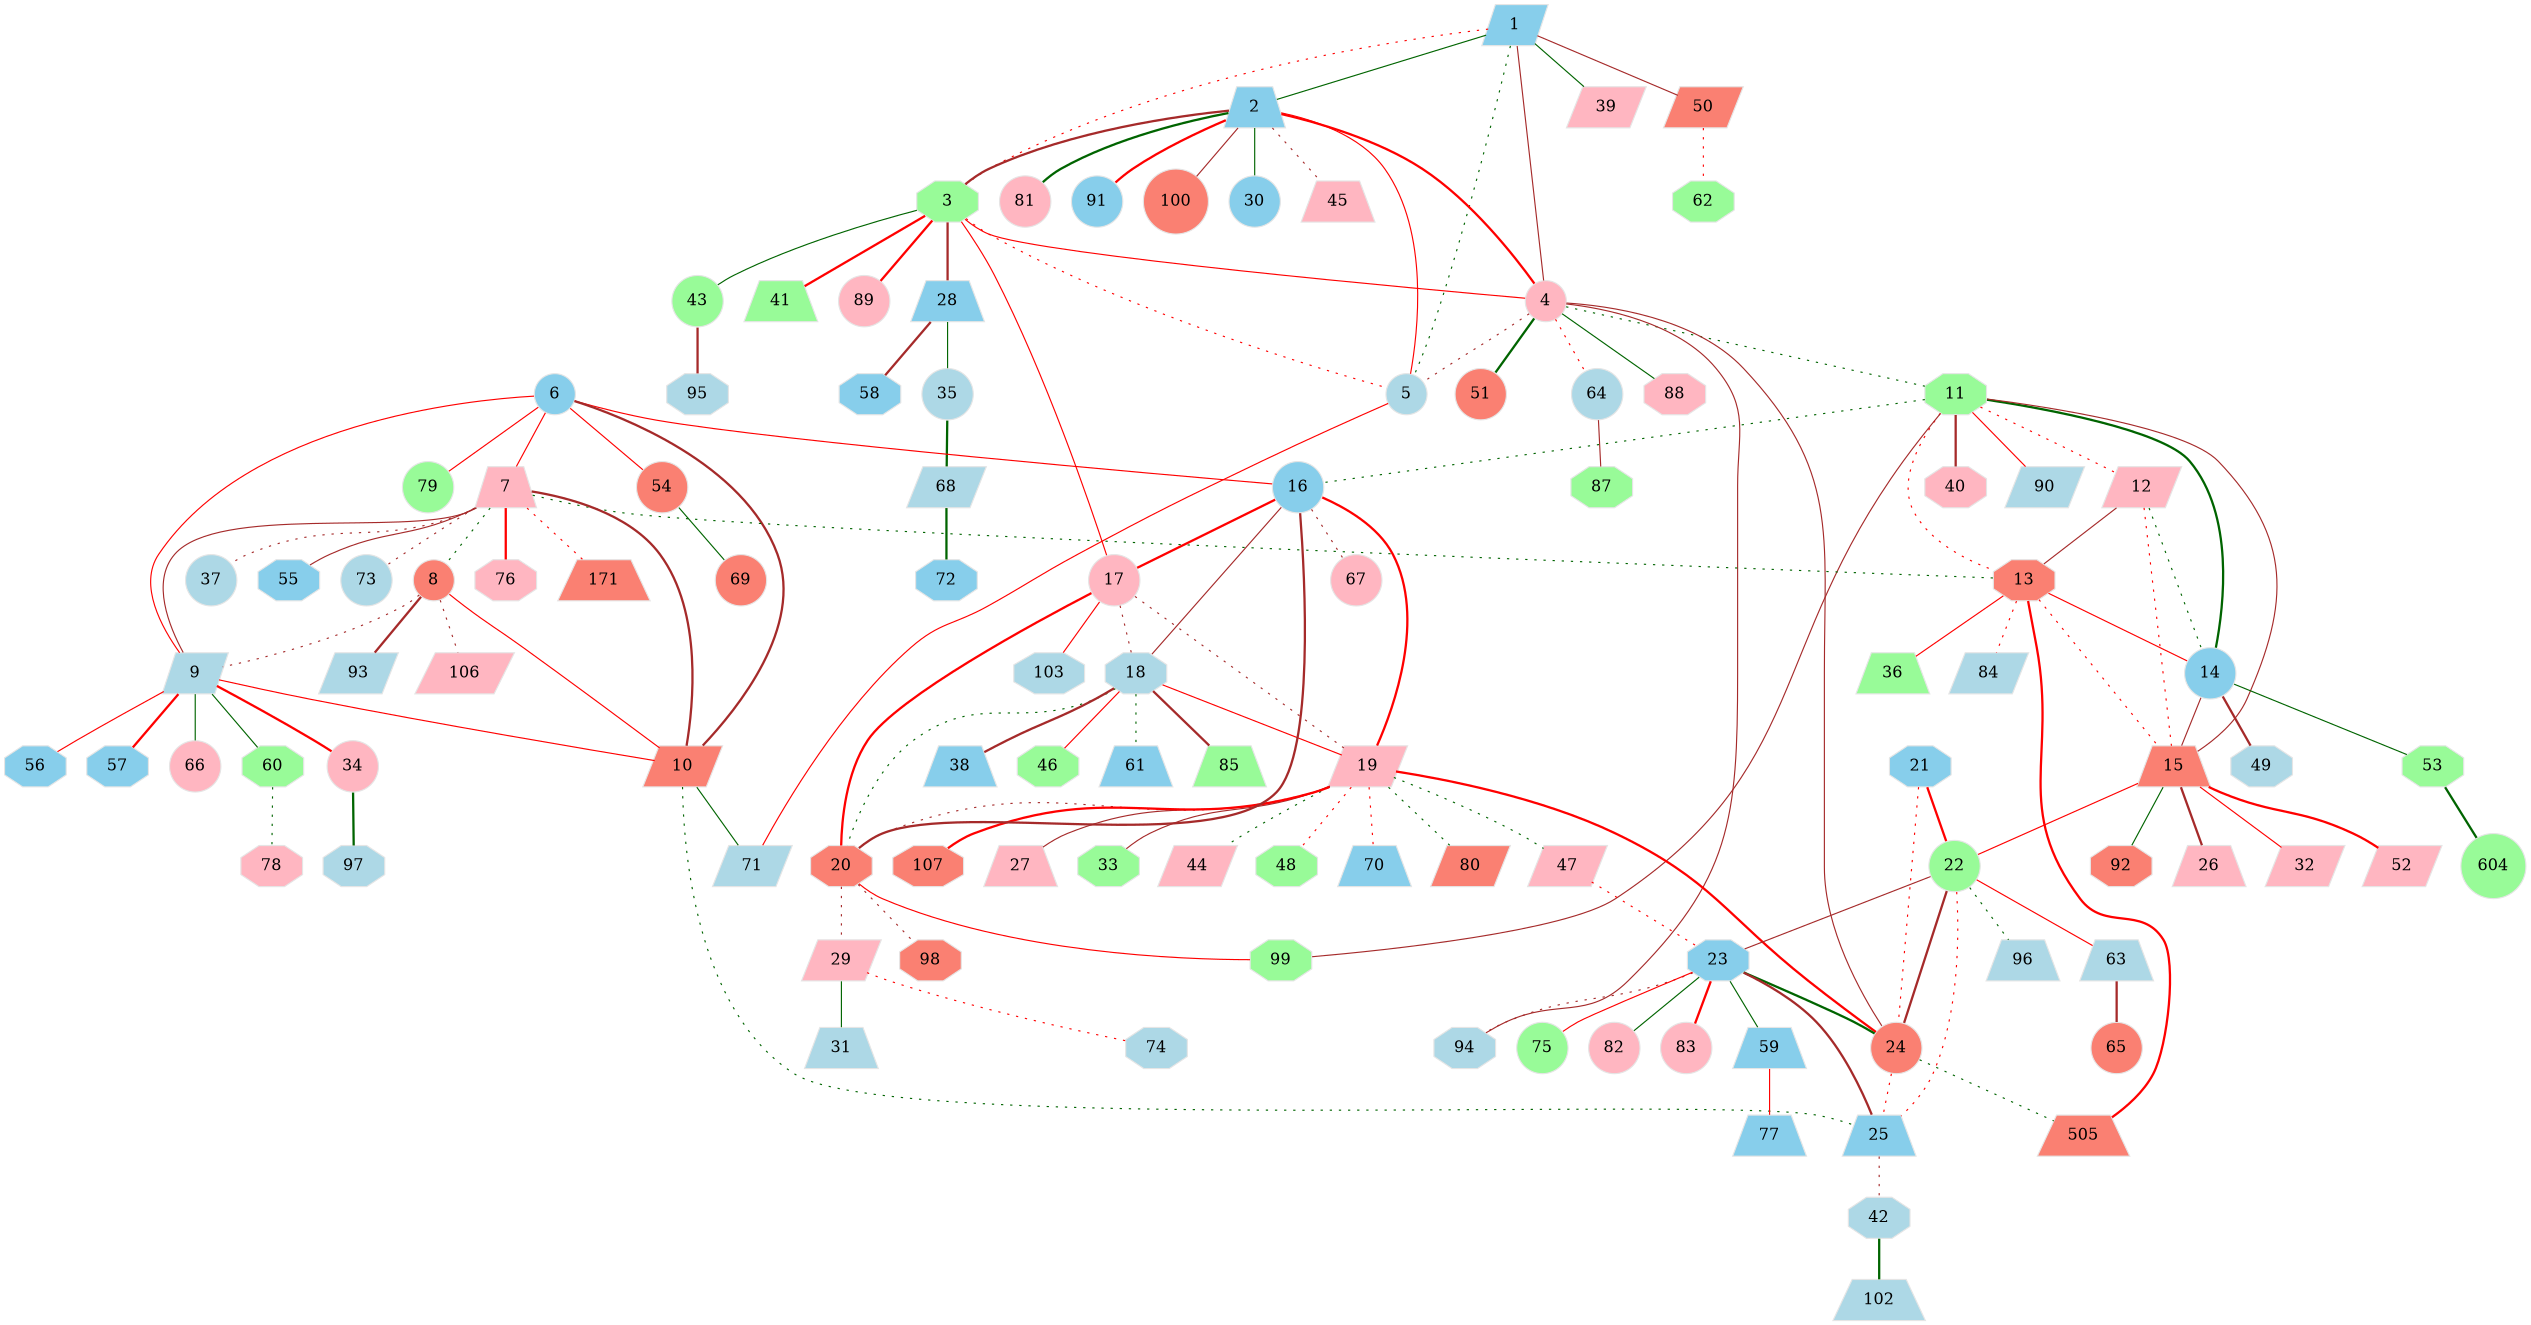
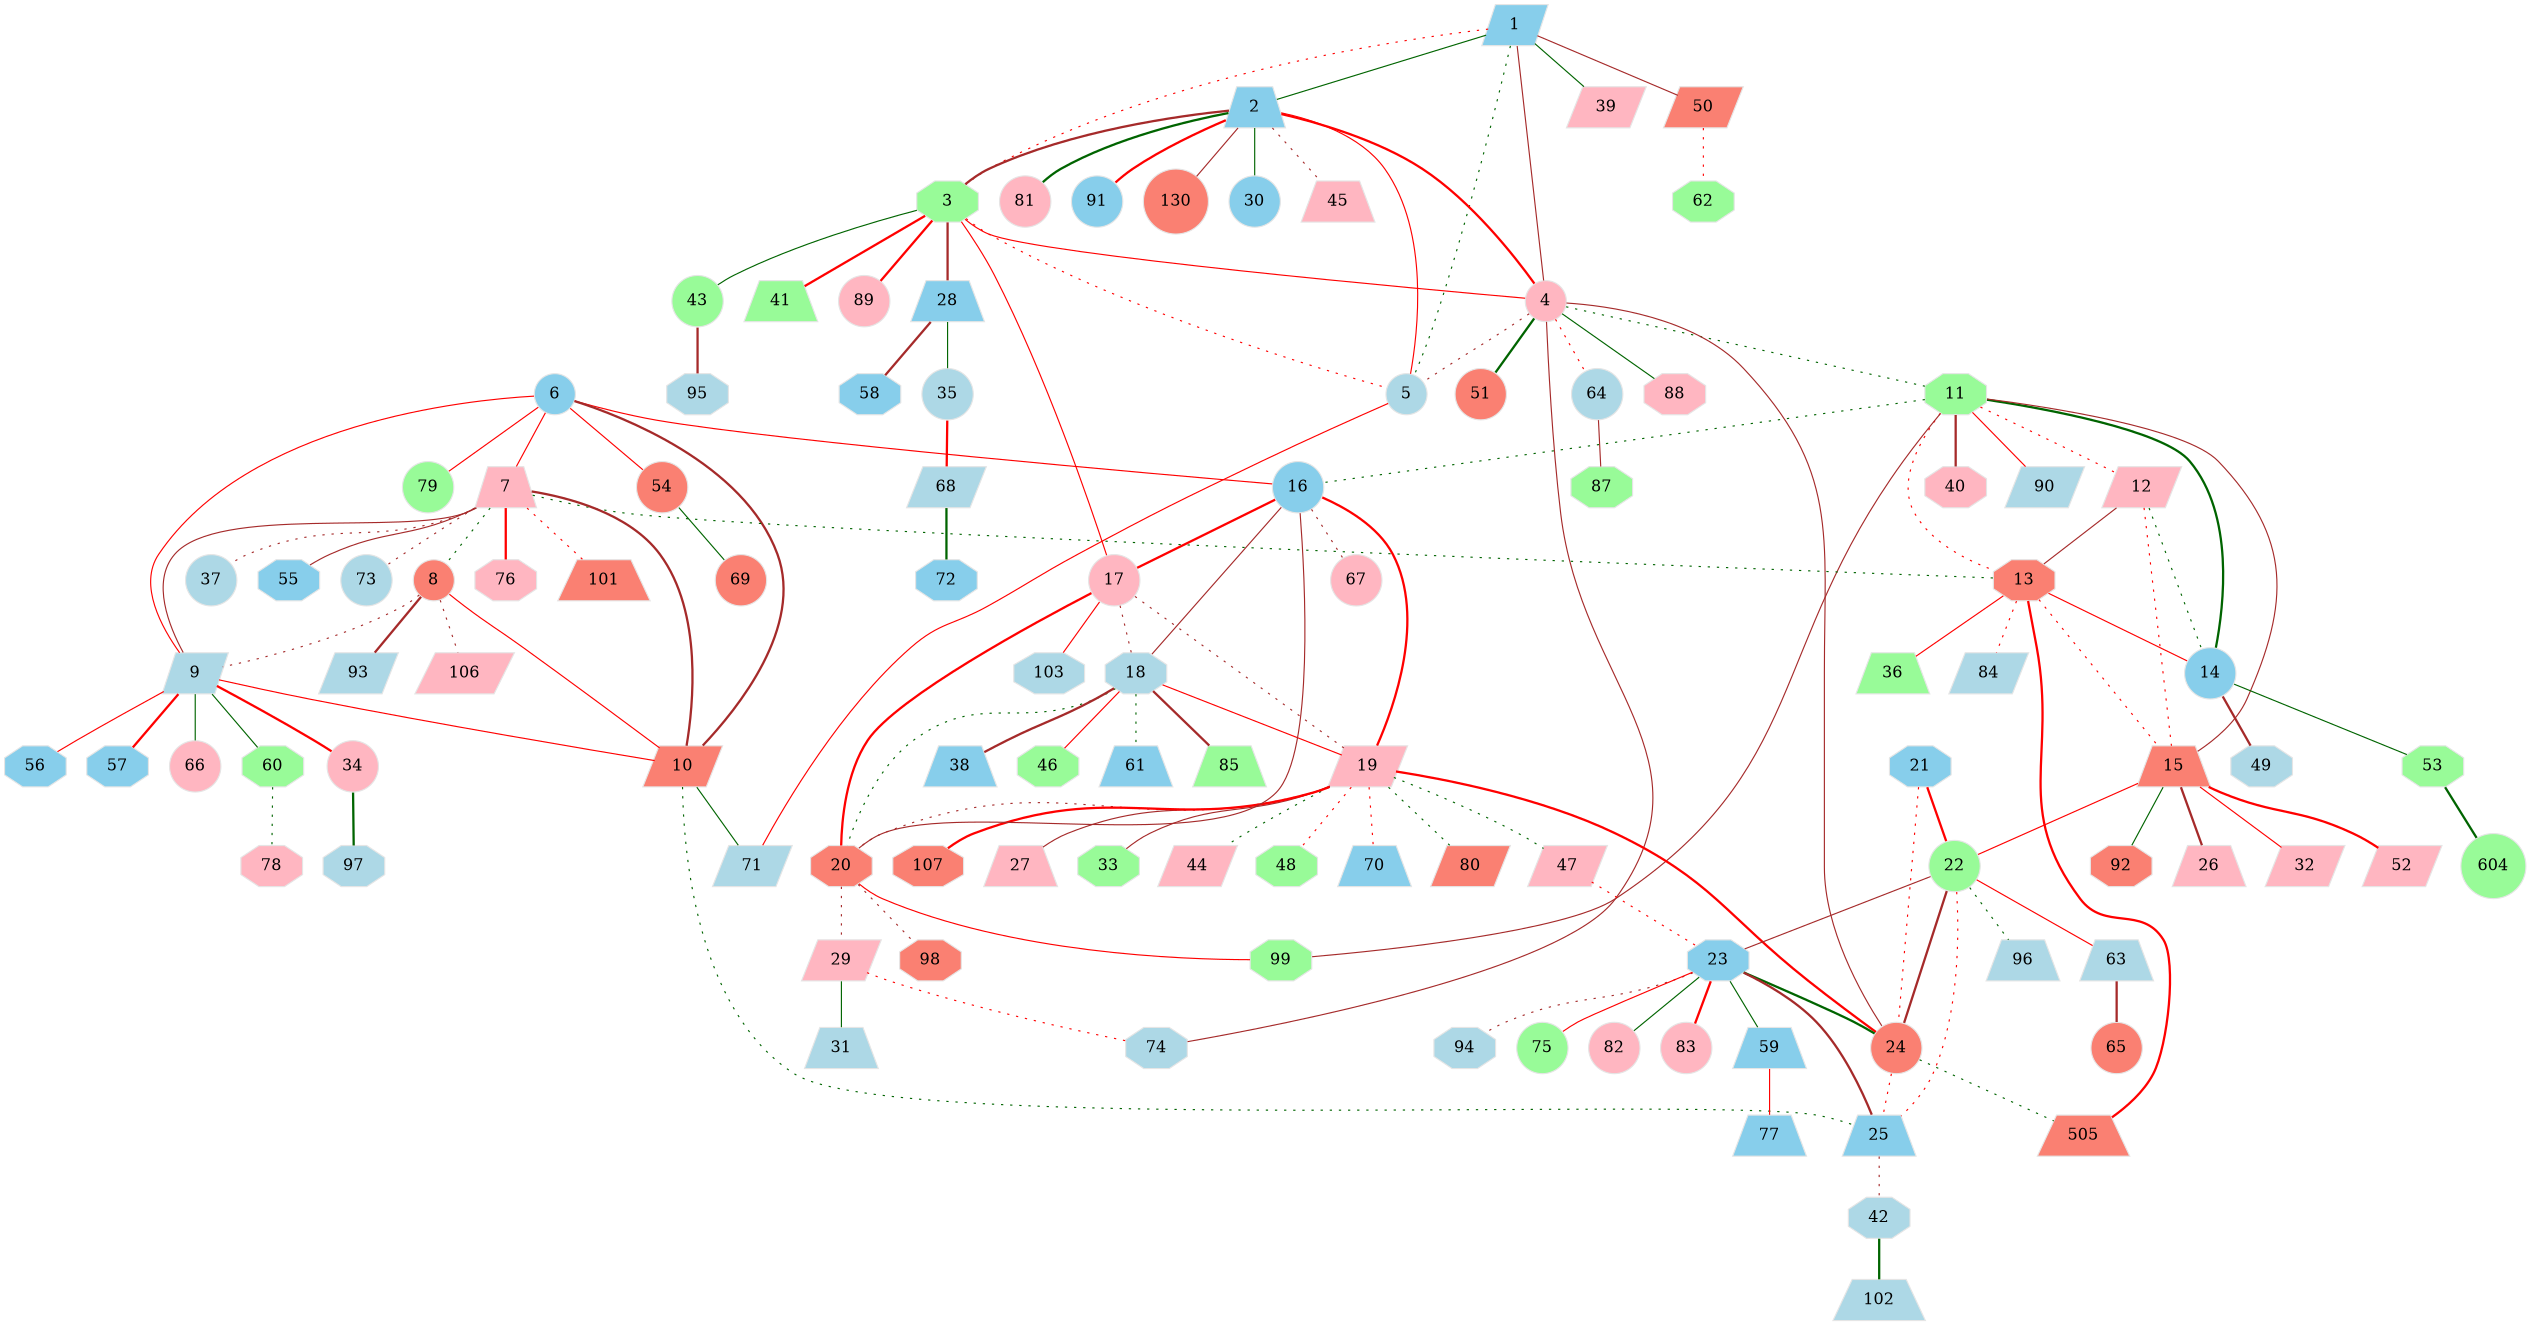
  graph {
    node [color=gray90 fillcolor=lightpink shape=octagon style=filled]
    edge [color=red style=solid]
    1 [fillcolor=skyblue shape=parallelogram]
    2 [fillcolor=skyblue shape=trapezium]
    3 [fillcolor=palegreen]
    4 [shape=circle]
    5 [fillcolor=lightblue shape=circle]
    39 [shape=parallelogram]
    50 [fillcolor=salmon shape=parallelogram]
    30 [fillcolor=skyblue shape=circle]
    45 [shape=trapezium]
    81 [shape=circle]
    91 [fillcolor=skyblue shape=circle]
-   100 [fillcolor=salmon shape=circle]
+   100 [fillcolor=salmon shape=circle label=130]
    17 [shape=circle]
    28 [fillcolor=skyblue shape=trapezium]
    41 [fillcolor=palegreen shape=trapezium]
    43 [fillcolor=palegreen shape=circle]
    89 [shape=circle]
    11 [fillcolor=palegreen]
    24 [fillcolor=salmon shape=circle]
    51 [fillcolor=salmon shape=circle]
    64 [fillcolor=lightblue shape=circle]
    88
    94 [fillcolor=lightblue]
    71 [fillcolor=lightblue shape=parallelogram]
    62 [fillcolor=palegreen]
    18 [fillcolor=lightblue]
    19 [shape=parallelogram]
    20 [fillcolor=salmon]
    103 [fillcolor=lightblue]
    35 [fillcolor=lightblue shape=circle]
    58 [fillcolor=skyblue]
    95 [fillcolor=lightblue]
    16 [fillcolor=skyblue shape=circle]
    13 [fillcolor=salmon]
    12 [shape=parallelogram]
    14 [fillcolor=skyblue shape=circle]
    15 [fillcolor=salmon shape=trapezium]
    40
    90 [fillcolor=lightblue shape=parallelogram]
    99 [fillcolor=palegreen]
    25 [fillcolor=skyblue shape=trapezium]
    n42 [fillcolor=salmon label=505 shape=trapezium]
    87 [fillcolor=palegreen]
    10 [fillcolor=salmon shape=parallelogram]
    6 [fillcolor=skyblue shape=circle]
    7 [shape=trapezium]
    9 [fillcolor=lightblue shape=parallelogram]
    54 [fillcolor=salmon shape=circle]
    79 [fillcolor=palegreen shape=circle]
    8 [fillcolor=salmon shape=circle]
    37 [fillcolor=lightblue shape=circle]
    55 [fillcolor=skyblue]
    73 [fillcolor=lightblue shape=circle]
    76
-   101 [fillcolor=salmon shape=trapezium label=171]
+   101 [fillcolor=salmon shape=trapezium]
    93 [fillcolor=lightblue shape=parallelogram]
    106 [shape=parallelogram]
    34 [shape=circle]
    56 [fillcolor=skyblue]
    57 [fillcolor=skyblue]
    60 [fillcolor=palegreen]
    66 [shape=circle]
    67 [shape=circle]
    69 [fillcolor=salmon shape=circle]
    36 [fillcolor=palegreen shape=trapezium]
    84 [fillcolor=lightblue shape=parallelogram]
    97 [fillcolor=lightblue]
    78
    42 [fillcolor=lightblue]
    49 [fillcolor=lightblue]
    53 [fillcolor=palegreen]
    22 [fillcolor=palegreen shape=circle]
    26 [shape=trapezium]
    32 [shape=parallelogram]
    52 [shape=parallelogram]
    92 [fillcolor=salmon]
    n77 [fillcolor=palegreen label=604 shape=circle]
    23 [fillcolor=skyblue]
    63 [fillcolor=lightblue shape=trapezium]
    96 [fillcolor=lightblue shape=trapezium]
    38 [fillcolor=skyblue shape=trapezium]
    46 [fillcolor=palegreen]
    61 [fillcolor=skyblue shape=trapezium]
    85 [fillcolor=palegreen shape=trapezium]
    27 [shape=trapezium]
    33 [fillcolor=palegreen]
    44 [shape=parallelogram]
    47 [shape=parallelogram]
    48 [fillcolor=palegreen]
    70 [fillcolor=skyblue shape=trapezium]
    80 [fillcolor=salmon shape=parallelogram]
    107 [fillcolor=salmon]
    29 [shape=parallelogram]
    98 [fillcolor=salmon]
    31 [fillcolor=lightblue shape=trapezium]
    74 [fillcolor=lightblue]
    21 [fillcolor=skyblue]
    59 [fillcolor=skyblue shape=trapezium]
    75 [fillcolor=palegreen shape=circle]
    82 [shape=circle]
    83 [shape=circle]
    65 [fillcolor=salmon shape=circle]
    77 [fillcolor=skyblue shape=trapezium]
    102 [fillcolor=lightblue shape=trapezium]
    68 [fillcolor=lightblue shape=parallelogram]
    72 [fillcolor=skyblue]
    1 -- 2 [color=darkgreen]
    1 -- 3 [style=dotted]
    1 -- 4 [color=brown]
    1 -- 5 [color=darkgreen style=dotted]
    1 -- 39 [color=darkgreen]
    1 -- 50 [color=brown]
    2 -- 3 [color=brown style=bold]
    2 -- 4 [style=bold]
    2 -- 5
    2 -- 30 [color=darkgreen]
    2 -- 45 [color=brown style=dotted]
    2 -- 81 [color=darkgreen style=bold]
    2 -- 91 [style=bold]
    2 -- 100 [color=brown]
    3 -- 4
    3 -- 5 [style=dotted]
    3 -- 17
    3 -- 28 [color=brown style=bold]
    3 -- 41 [style=bold]
    3 -- 43 [color=darkgreen]
    3 -- 89 [style=bold]
    4 -- 5 [color=brown style=dotted]
    4 -- 11 [color=darkgreen style=dotted]
    4 -- 24 [color=brown]
    4 -- 51 [color=darkgreen style=bold]
    4 -- 64 [style=dotted]
    4 -- 88 [color=darkgreen]
-   4 -- 94 [color=brown]
+   4 -- 74 [color=brown]
    5 -- 71
    50 -- 62 [style=dotted]
    17 -- 18 [color=brown style=dotted]
    17 -- 19 [color=brown style=dotted]
    17 -- 20 [style=bold]
    17 -- 103
    28 -- 35 [color=darkgreen]
    28 -- 58 [color=brown style=bold]
    43 -- 95 [color=brown style=bold]
    11 -- 16 [color=darkgreen style=dotted]
    11 -- 13 [style=dotted]
    11 -- 12 [style=dotted]
    11 -- 14 [color=darkgreen style=bold]
    11 -- 15 [color=brown]
    11 -- 40 [color=brown style=bold]
    11 -- 90
    11 -- 99 [color=brown]
    24 -- 25 [style=dotted]
    24 -- n42 [color=darkgreen style=dotted]
    64 -- 87 [color=brown]
    18 -- 19
    18 -- 20 [color=darkgreen style=dotted]
    18 -- 38 [color=brown style=bold]
    18 -- 46
    18 -- 61 [color=darkgreen style=dotted]
    18 -- 85 [color=brown style=bold]
    19 -- 24 [style=bold]
    19 -- 20 [color=brown style=dotted]
    19 -- 27 [color=brown]
    19 -- 33 [color=brown]
    19 -- 44 [color=darkgreen style=dotted]
    19 -- 47 [color=darkgreen style=dotted]
    19 -- 48 [style=dotted]
    19 -- 70 [style=dotted]
    19 -- 80 [color=darkgreen style=dotted]
    19 -- 107 [style=bold]
    20 -- 99
    20 -- 29 [color=brown style=dotted]
    20 -- 98 [color=brown style=dotted]
-   35 -- 68 [color=darkgreen style=bold]
+   35 -- 68 [style=bold]
    16 -- 17 [style=bold]
    16 -- 18 [color=brown]
    16 -- 19 [style=bold]
-   16 -- 20 [color=brown style=bold]
+   16 -- 20 [color=brown]
    16 -- 67 [color=brown style=dotted]
    13 -- 14
    13 -- 15 [style=dotted]
    13 -- n42 [style=bold]
    13 -- 36
    13 -- 84 [style=dotted]
    12 -- 13 [color=brown]
    12 -- 14 [color=darkgreen style=dotted]
    12 -- 15 [style=dotted]
-   14 -- 15 [color=brown]
    14 -- 49 [color=brown style=bold]
    14 -- 53 [color=darkgreen]
    15 -- 22
    15 -- 26 [color=brown style=bold]
    15 -- 32
    15 -- 52 [style=bold]
    15 -- 92 [color=darkgreen]
    25 -- 42 [color=brown style=dotted]
    10 -- 71 [color=darkgreen]
    10 -- 25 [color=darkgreen style=dotted]
    6 -- 16
    6 -- 10 [color=brown style=bold]
    6 -- 7
    6 -- 9
    6 -- 54
    6 -- 79
    7 -- 13 [color=darkgreen style=dotted]
    7 -- 10 [color=brown style=bold]
    7 -- 9 [color=brown]
    7 -- 8 [color=darkgreen style=dotted]
    7 -- 37 [color=brown style=dotted]
    7 -- 55 [color=brown]
    7 -- 73 [color=brown style=dotted]
    7 -- 76 [style=bold]
    7 -- 101 [style=dotted]
    9 -- 10
    9 -- 34 [style=bold]
    9 -- 56
    9 -- 57 [style=bold]
    9 -- 60 [color=darkgreen]
    9 -- 66 [color=darkgreen]
    54 -- 69 [color=darkgreen]
    8 -- 10
    8 -- 9 [color=brown style=dotted]
    8 -- 93 [color=brown style=bold]
    8 -- 106 [color=brown style=dotted]
    34 -- 97 [color=darkgreen style=bold]
    60 -- 78 [color=darkgreen style=dotted]
    42 -- 102 [color=darkgreen style=bold]
    53 -- n77 [color=darkgreen style=bold]
    22 -- 24 [color=brown style=bold]
    22 -- 25 [style=dotted]
    22 -- 23 [color=brown]
    22 -- 63
    22 -- 96 [color=darkgreen style=dotted]
    23 -- 24 [color=darkgreen style=bold]
    23 -- 94 [color=brown style=dotted]
    23 -- 25 [color=brown style=bold]
    23 -- 59 [color=darkgreen]
    23 -- 75
    23 -- 82 [color=darkgreen]
    23 -- 83 [style=bold]
    63 -- 65 [color=brown style=bold]
    47 -- 23 [style=dotted]
    29 -- 31 [color=darkgreen]
    29 -- 74 [style=dotted]
    21 -- 24 [style=dotted]
    21 -- 22 [style=bold]
    59 -- 77
    68 -- 72 [color=darkgreen style=bold]
  }
